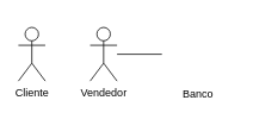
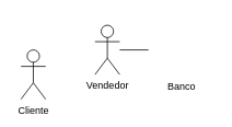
  <mxCell id="0" />
  <mxCell id="1" parent="0" />
- <mxCell id="2" value="Cliente" style="shape=umlActor;verticalLabelPosition=bottom;verticalAlign=top;html=1;outlineConnect=0;" parent="1" vertex="1"><mxGeometry x="20" y="30" width="30" height="60" as="geometry" /></mxCell>
- <mxCell id="3" value="Vendedor" style="shape=umlActor;verticalLabelPosition=bottom;verticalAlign=top;html=1;outlineConnect=0;" parent="1" vertex="1"><mxGeometry x="100" y="30" width="30" height="60" as="geometry" /></mxCell>
+ <mxCell id="2" value="Cliente" style="shape=umlActor;verticalLabelPosition=bottom;verticalAlign=top;html=1;outlineConnect=0;" parent="1" vertex="1"><mxGeometry x="25" y="60" width="30" height="60" as="geometry" /></mxCell>
+ <mxCell id="3" value="Vendedor" style="shape=umlActor;verticalLabelPosition=bottom;verticalAlign=top;html=1;outlineConnect=0;" parent="1" vertex="1"><mxGeometry x="115" y="30" width="30" height="60" as="geometry" /></mxCell>
  <mxCell id="4" value="" style="shape=image;verticalLabelPosition=bottom;labelBackgroundColor=default;verticalAlign=top;aspect=fixed;imageAspect=0;image=https://thumbs.dreamstime.com/b/simple-line-drawing-bank-building-columns-dollar-sign-symbolizing-financial-institutions-icon-style-illustration-331201110.jpg;" parent="1" vertex="1"><mxGeometry x="180" y="20" width="80" height="80" as="geometry" /></mxCell>
  <mxCell id="5" value="" style="endArrow=none;html=1;rounded=0;" parent="1" source="3" target="4" edge="1"><mxGeometry width="50" height="50" relative="1" as="geometry"><mxPoint x="70" y="90" as="sourcePoint" /><mxPoint x="120" y="40" as="targetPoint" /></mxGeometry></mxCell>
  <mxCell id="6" value="Banco&lt;div&gt;&lt;br&gt;&lt;/div&gt;" style="text;html=1;align=center;verticalAlign=middle;resizable=0;points=[];autosize=1;strokeColor=none;fillColor=none;" vertex="1" parent="1"><mxGeometry x="190" y="92" width="60" height="40" as="geometry" /></mxCell>
